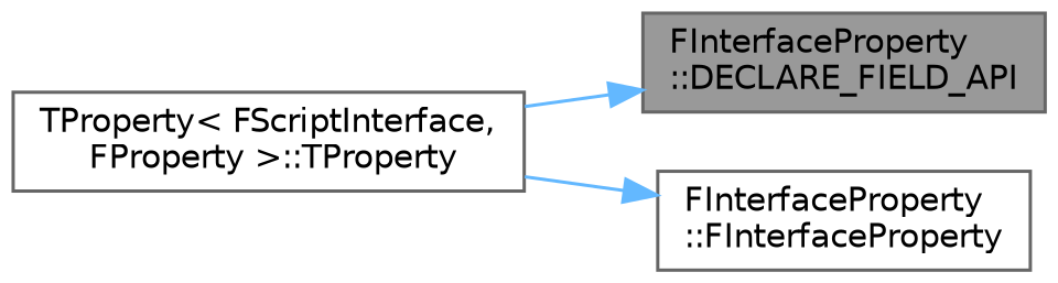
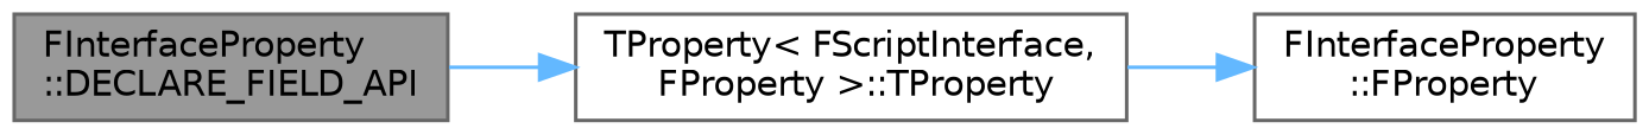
  digraph {
    rankdir=LR
    node [color=grey40 fillcolor=white fontname=Helvetica fontsize=10 shape=box style=filled]
    edge [color=steelblue1 fontname=Helvetica fontsize=10 labelfontname=Helvetica labelfontsize=10 style=solid]
    n1 [color=gray40 fillcolor=grey60 fontcolor=black height=0.2 label="FInterfaceProperty\l::DECLARE_FIELD_API" width=0.4]
    n2 [height=0.2 label="TProperty\< FScriptInterface,\l FProperty \>::TProperty" width=0.4]
-   n3 [height=0.2 label="FInterfaceProperty\l::FInterfaceProperty" width=0.4]
-   n2 -> n1
+   n3 [height=0.2 label="FInterfaceProperty\l::FProperty" width=0.4]
+   n1 -> n2
    n2 -> n3
  }
